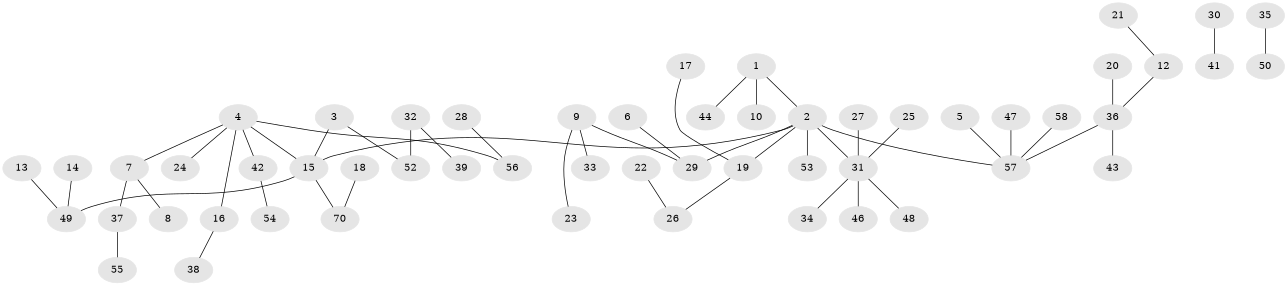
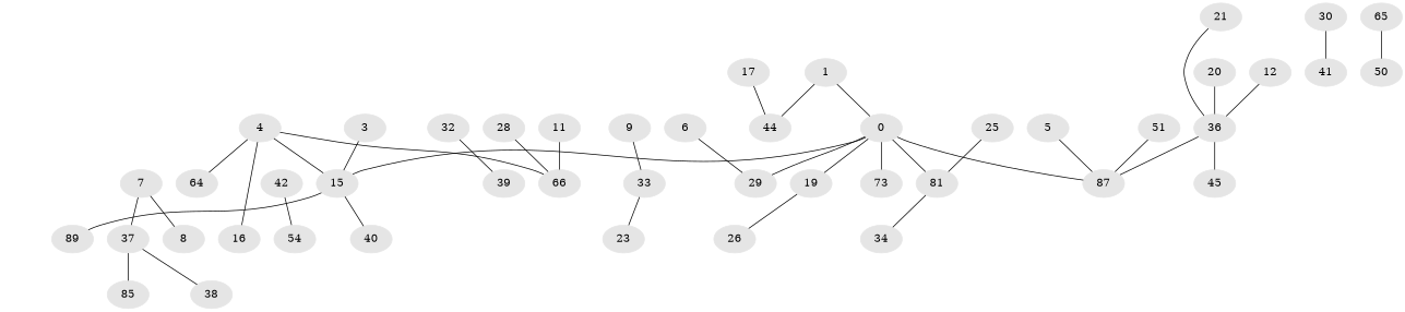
  graph {
    node [color=gray90 style=filled]
    edge [weight=1.0]
    1
-   2
-   10
+   2 [label=0]
    44
    15
    19
    29
-   31
-   53
-   57
-   49
-   40 [label=70]
+   31 [label=81]
+   53 [label=73]
+   57 [label=87]
+   49 [label=89]
+   40
    26
    34
-   46
-   48
    3
-   52
    4
    7
    16
-   24
+   24 [label=64]
    42
-   56
+   56 [label=66]
    8
    37
    54
    5
    6
    38
-   55
+   55 [label=85]
    9
    23
    33
+   11
    12
    36
-   43
-   13
-   14
+   43 [label=45]
    17
-   18
    20
    21
-   22
    25
-   27
    28
    30
    41
    32
    39
-   35
+   35 [label=65]
    50
-   47
-   51 [label=58]
+   51
    1 -- 2
-   1 -- 10
    1 -- 44
    2 -- 15
    2 -- 19
    2 -- 29
    2 -- 31
    2 -- 53
    2 -- 57
    15 -- 49
    15 -- 40
    19 -- 26
    31 -- 34
-   31 -- 46
-   31 -- 48
    3 -- 15
-   3 -- 52
    4 -- 15
-   4 -- 7
    4 -- 16
    4 -- 24
-   4 -- 42
    4 -- 56
    7 -- 8
    7 -- 37
    42 -- 54
-   16 -- 38
+   37 -- 38
    37 -- 55
    5 -- 57
    6 -- 29
-   9 -- 29
-   9 -- 23
+   33 -- 23
    9 -- 33
+   11 -- 56
    12 -- 36
    36 -- 57
    36 -- 43
-   13 -- 49
-   14 -- 49
-   17 -- 19
-   18 -- 40
+   17 -- 44
    20 -- 36
-   21 -- 12
-   22 -- 26
+   21 -- 36
    25 -- 31
-   27 -- 31
    28 -- 56
    30 -- 41
-   32 -- 52
    32 -- 39
    35 -- 50
-   47 -- 57
    51 -- 57
  }
